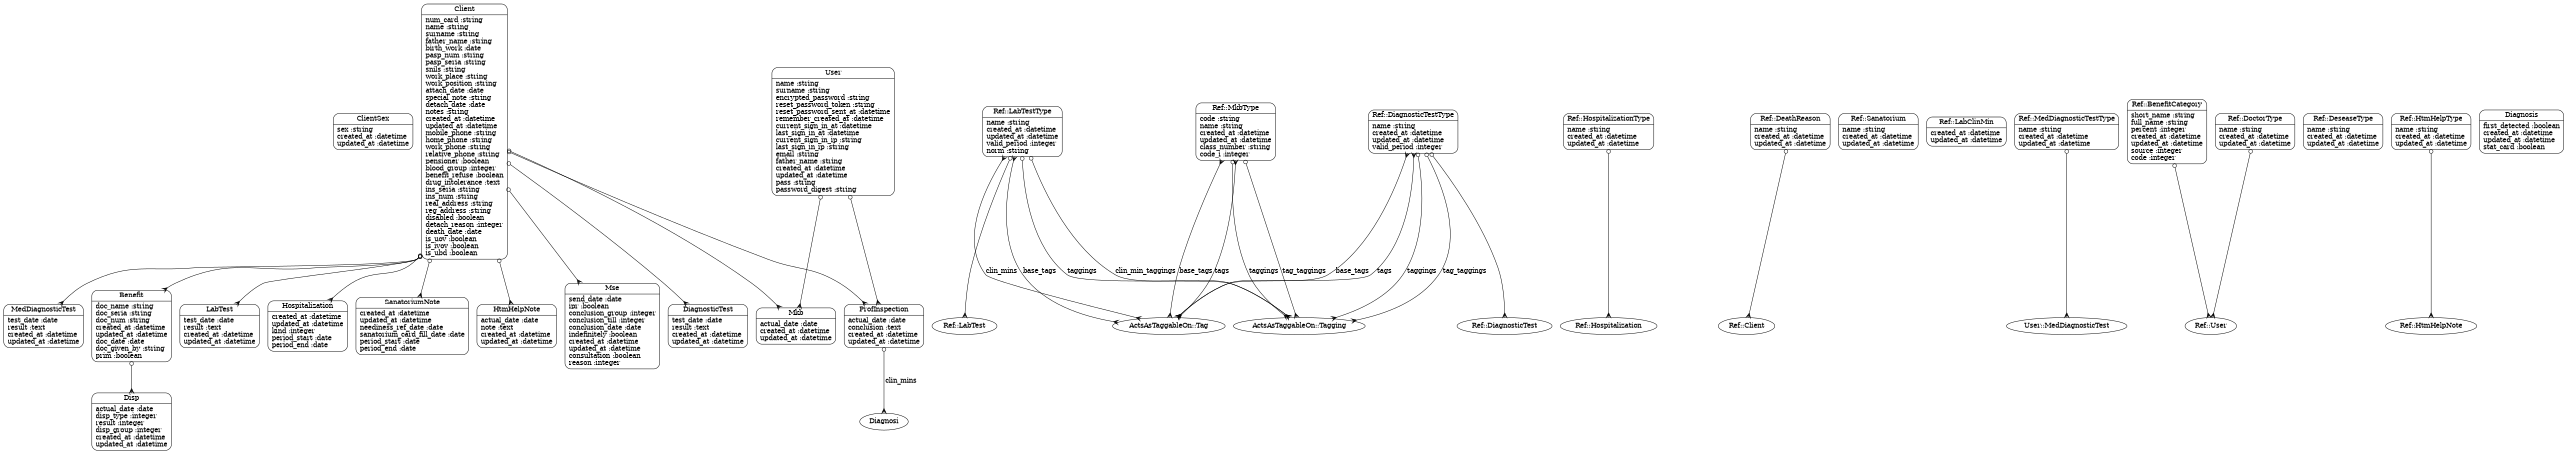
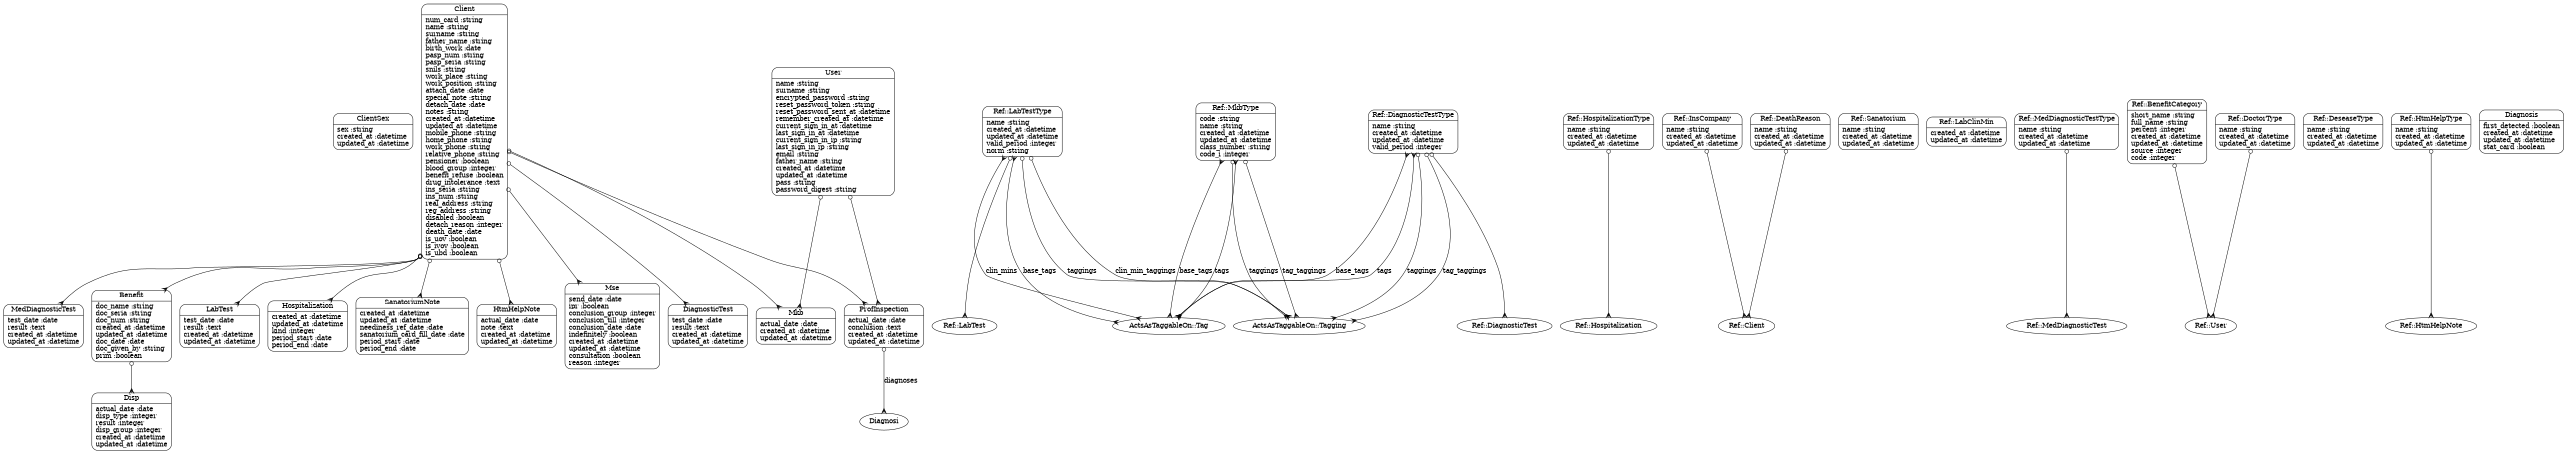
  digraph {
    splines=true
    node [shape=Mrecord]
    edge [arrowhead=crow arrowtail=odot dir=both]
    n1 [label="{ClientSex|sex :string\lcreated_at :datetime\lupdated_at :datetime\l}"]
    n2 [label="{Hospitalization|created_at :datetime\lupdated_at :datetime\lkind :integer\lperiod_start :date\lperiod_end :date\l}"]
    n3 [label="{ProfInspection|actual_date :date\lconclusion :text\lcreated_at :datetime\lupdated_at :datetime\l}"]
    Diagnosi [shape=""]
    n5 [label="{SanatoriumNote|created_at :datetime\lupdated_at :datetime\lneediness_ref_date :date\lsanatorium_card_fill_date :date\lperiod_start :date\lperiod_end :date\l}"]
    n6 [label="{HtmHelpNote|actual_date :date\lnote :text\lcreated_at :datetime\lupdated_at :datetime\l}"]
    n7 [label="{Mse|send_date :date\lipr :boolean\lconclusion_group :integer\lconclusion_till :integer\lconclusion_date :date\lindefinitely :boolean\lcreated_at :datetime\lupdated_at :datetime\lconsultation :boolean\lreason :integer\l}"]
    n8 [label="{Ref::LabTestType|name :string\lcreated_at :datetime\lupdated_at :datetime\lvalid_period :integer\lnorm :string\l}"]
    "Ref::LabTest" [shape=""]
    "ActsAsTaggableOn::Tagging" [shape=""]
    "ActsAsTaggableOn::Tag" [shape=""]
    n12 [label="{Ref::HospitalizationType|name :string\lcreated_at :datetime\lupdated_at :datetime\l}"]
    "Ref::Hospitalization" [shape=""]
    n14 [label="{Ref::MkbType|code :string\lname :string\lcreated_at :datetime\lupdated_at :datetime\lclass_number :string\lcode_i :integer\l}"]
+   n15 [label="{Ref::InsCompany|name :string\lcreated_at :datetime\lupdated_at :datetime\l}"]
    "Ref::Client" [shape=""]
    n17 [label="{Ref::Sanatorium|name :string\lcreated_at :datetime\lupdated_at :datetime\l}"]
    n18 [label="{Ref::DeathReason|name :string\lcreated_at :datetime\lupdated_at :datetime\l}"]
    n19 [label="{Ref::DiagnosticTestType|name :string\lcreated_at :datetime\lupdated_at :datetime\lvalid_period :integer\l}"]
    "Ref::DiagnosticTest" [shape=""]
    n21 [label="{Ref::LabClinMin|created_at :datetime\lupdated_at :datetime\l}"]
    n22 [label="{Ref::MedDiagnosticTestType|name :string\lcreated_at :datetime\lupdated_at :datetime\l}"]
-   "Ref::MedDiagnosticTest" [label="User::MedDiagnosticTest" shape=""]
+   "Ref::MedDiagnosticTest" [shape=""]
    n24 [label="{Ref::BenefitCategory|short_name :string\lfull_name :string\lpercent :integer\lcreated_at :datetime\lupdated_at :datetime\lsource :integer\lcode :integer\l}"]
    "Ref::User" [shape=""]
    n26 [label="{Ref::DoctorType|name :string\lcreated_at :datetime\lupdated_at :datetime\l}"]
    n27 [label="{Ref::DeseaseType|name :string\lcreated_at :datetime\lupdated_at :datetime\l}"]
    n28 [label="{Ref::HtmHelpType|name :string\lcreated_at :datetime\lupdated_at :datetime\l}"]
    "Ref::HtmHelpNote" [shape=""]
    n30 [label="{Diagnosis|first_detected :boolean\lcreated_at :datetime\lupdated_at :datetime\lstat_card :boolean\l}"]
    n31 [label="{Mkb|actual_date :date\lcreated_at :datetime\lupdated_at :datetime\l}"]
    n32 [label="{Client|num_card :string\lname :string\lsurname :string\lfather_name :string\lbirth_work :date\lpasp_num :string\lpasp_seria :string\lsnils :string\lwork_place :string\lwork_position :string\lattach_date :date\lspecial_note :string\ldetach_date :date\lnotes :string\lcreated_at :datetime\lupdated_at :datetime\lmobile_phone :string\lhome_phone :string\lwork_phone :string\lrelative_phone :string\lpensioner :boolean\lblood_group :integer\lbenefit_refuse :boolean\ldrug_intolerance :text\lins_seria :string\lins_num :string\lreal_address :string\lreg_address :string\ldisabled :boolean\ldetach_reason :integer\ldeath_date :date\lis_uov :boolean\lis_ivov :boolean\lis_ubd :boolean\l}"]
    n33 [label="{DiagnosticTest|test_date :date\lresult :text\lcreated_at :datetime\lupdated_at :datetime\l}"]
    n34 [label="{MedDiagnosticTest|test_date :date\lresult :text\lcreated_at :datetime\lupdated_at :datetime\l}"]
    n35 [label="{Benefit|doc_name :string\ldoc_seria :string\ldoc_num :string\lcreated_at :datetime\lupdated_at :datetime\ldoc_date :date\ldoc_given_by :string\lprim :boolean\l}"]
    n36 [label="{LabTest|test_date :date\lresult :text\lcreated_at :datetime\lupdated_at :datetime\l}"]
    n37 [label="{Disp|actual_date :date\ldisp_type :integer\lresult :integer\ldisp_group :integer\lcreated_at :datetime\lupdated_at :datetime\l}"]
    n38 [label="{User|name :string\lsurname :string\lencrypted_password :string\lreset_password_token :string\lreset_password_sent_at :datetime\lremember_created_at :datetime\lcurrent_sign_in_at :datetime\llast_sign_in_at :datetime\lcurrent_sign_in_ip :string\llast_sign_in_ip :string\lemail :string\lfather_name :string\lcreated_at :datetime\lupdated_at :datetime\lpass :string\lpassword_digest :string\l}"]
-   n3 -> Diagnosi [label=clin_mins]
+   n3 -> Diagnosi [label=diagnoses]
    n8 -> "Ref::LabTest"
    n8 -> "ActsAsTaggableOn::Tagging" [label=taggings]
    n8 -> "ActsAsTaggableOn::Tagging" [label=clin_min_taggings]
    n8 -> "ActsAsTaggableOn::Tag" [arrowtail=crow label=base_tags]
    n8 -> "ActsAsTaggableOn::Tag" [arrowtail=crow label=clin_mins]
    n12 -> "Ref::Hospitalization"
    n14 -> "ActsAsTaggableOn::Tagging" [label=taggings]
    n14 -> "ActsAsTaggableOn::Tagging" [label=tag_taggings]
    n14 -> "ActsAsTaggableOn::Tag" [arrowtail=crow label=base_tags]
    n14 -> "ActsAsTaggableOn::Tag" [arrowtail=crow label=tags]
+   n15 -> "Ref::Client"
    n18 -> "Ref::Client"
    n19 -> "ActsAsTaggableOn::Tagging" [label=taggings]
    n19 -> "ActsAsTaggableOn::Tagging" [label=tag_taggings]
    n19 -> "ActsAsTaggableOn::Tag" [arrowtail=crow label=base_tags]
    n19 -> "ActsAsTaggableOn::Tag" [arrowtail=crow label=tags]
    n19 -> "Ref::DiagnosticTest"
    n22 -> "Ref::MedDiagnosticTest"
    n24 -> "Ref::User"
    n26 -> "Ref::User"
    n28 -> "Ref::HtmHelpNote"
    n32 -> n2
    n32 -> n3
    n32 -> n5
    n32 -> n6
    n32 -> n7
    n32 -> n31
    n32 -> n33
    n32 -> n34
    n32 -> n35
    n32 -> n36
    n35 -> n37
    n38 -> n3
    n38 -> n31
  }
